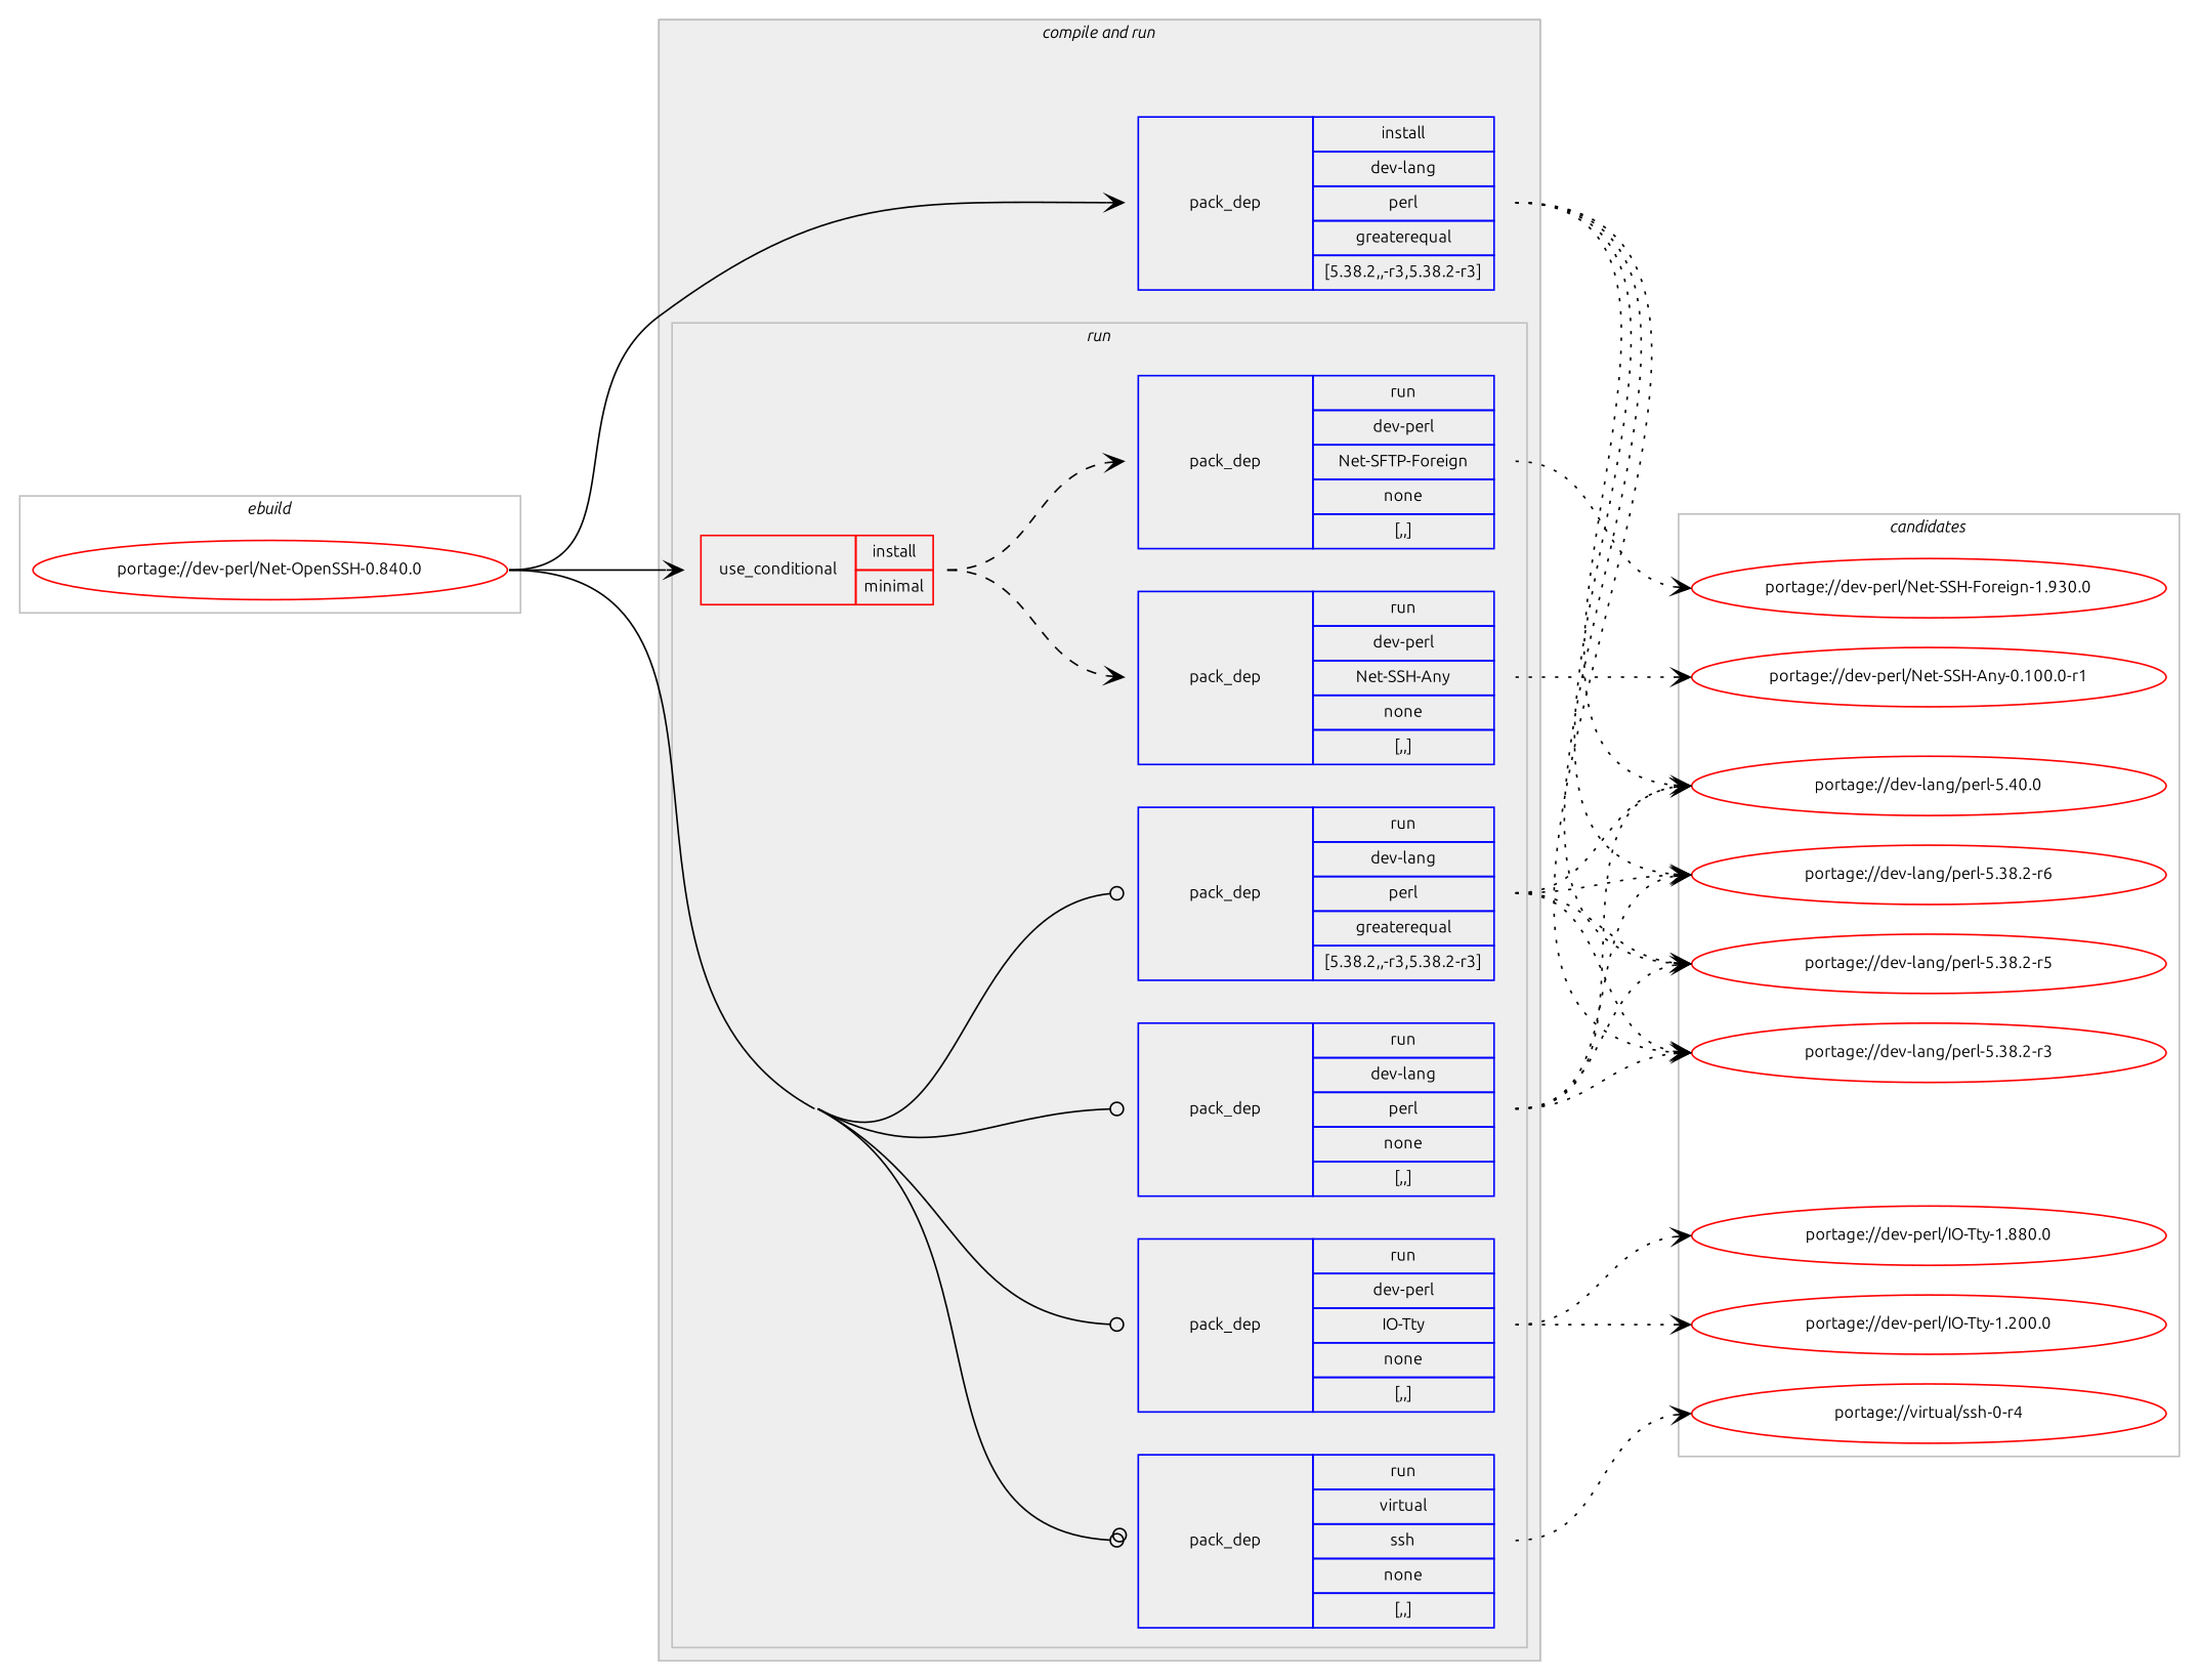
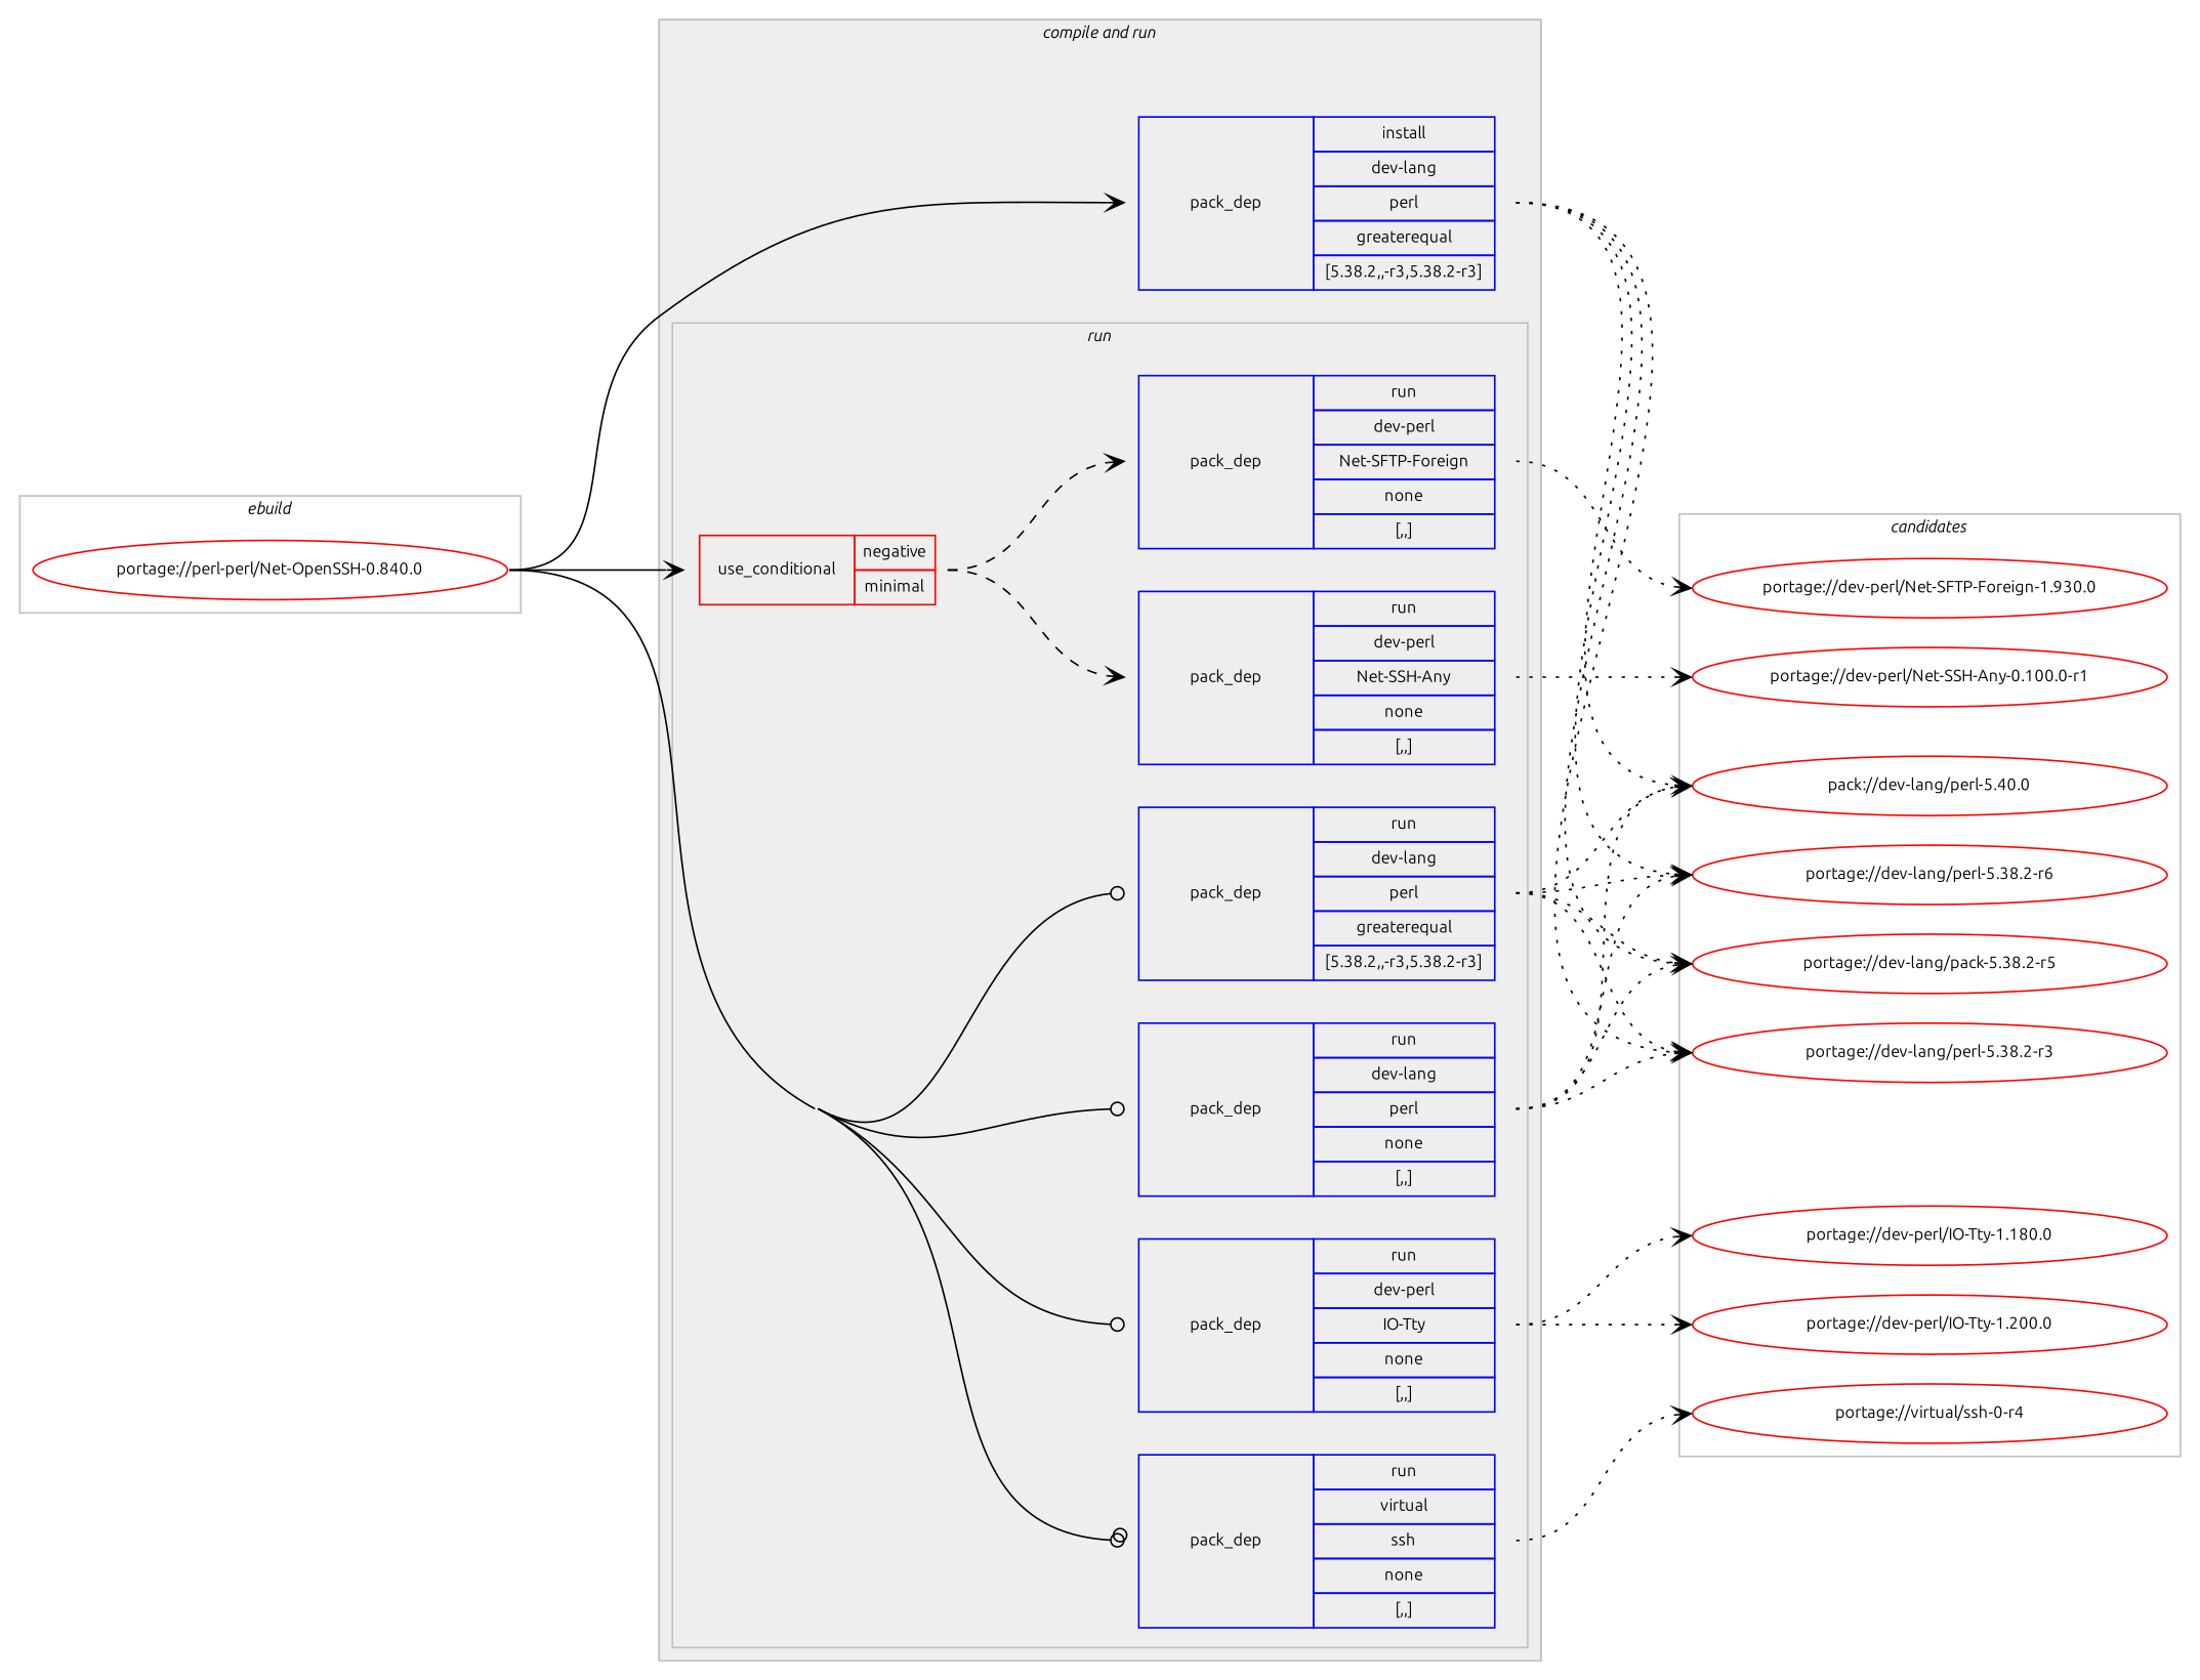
  digraph {
    compound=true
    concentrate=true
    fontname=Ubuntu
    fontsize=10
    newrank=true
    rankdir=LR
    ranksep=1.5
    node [color=red fontname=Ubuntu fontsize=10]
    edge [arrowhead=vee fontname=Ubuntu headport=w style=dotted tailport=e weight=100]
-   n1 [label="portage://dev-perl/Net-OpenSSH-0.840.0" width=4]
+   n1 [label="portage://perl-perl/Net-OpenSSH-0.840.0" width=4]
    n2 [color=blue label=<<TABLE BORDER="0" CELLBORDER="1" CELLSPACING="0" CELLPADDING="4" WIDTH="220"><TR><TD ROWSPAN="6" CELLPADDING="30">pack_dep</TD></TR><TR><TD WIDTH="110">install</TD></TR><TR><TD>dev-lang</TD></TR><TR><TD>perl</TD></TR><TR><TD>greaterequal</TD></TR><TR><TD>[5.38.2,,-r3,5.38.2-r3]</TD></TR></TABLE>> shape=none]
    n3 [color=blue label=<<TABLE BORDER="0" CELLBORDER="1" CELLSPACING="0" CELLPADDING="4" WIDTH="220"><TR><TD ROWSPAN="6" CELLPADDING="30">pack_dep</TD></TR><TR><TD WIDTH="110">run</TD></TR><TR><TD>dev-perl</TD></TR><TR><TD>Net-SSH-Any</TD></TR><TR><TD>none</TD></TR><TR><TD>[,,]</TD></TR></TABLE>> shape=none]
    n4 [color=blue label=<<TABLE BORDER="0" CELLBORDER="1" CELLSPACING="0" CELLPADDING="4" WIDTH="220"><TR><TD ROWSPAN="6" CELLPADDING="30">pack_dep</TD></TR><TR><TD WIDTH="110">run</TD></TR><TR><TD>dev-perl</TD></TR><TR><TD>Net-SFTP-Foreign</TD></TR><TR><TD>none</TD></TR><TR><TD>[,,]</TD></TR></TABLE>> shape=none]
-   n5 [label=<<TABLE BORDER="0" CELLBORDER="1" CELLSPACING="0" CELLPADDING="4"><TR><TD ROWSPAN="3" CELLPADDING="10">use_conditional</TD></TR><TR><TD>install</TD></TR><TR><TD>minimal</TD></TR></TABLE>> shape=none]
+   n5 [label=<<TABLE BORDER="0" CELLBORDER="1" CELLSPACING="0" CELLPADDING="4"><TR><TD ROWSPAN="3" CELLPADDING="10">use_conditional</TD></TR><TR><TD>negative</TD></TR><TR><TD>minimal</TD></TR></TABLE>> shape=none]
    n6 [color=blue label=<<TABLE BORDER="0" CELLBORDER="1" CELLSPACING="0" CELLPADDING="4" WIDTH="220"><TR><TD ROWSPAN="6" CELLPADDING="30">pack_dep</TD></TR><TR><TD WIDTH="110">run</TD></TR><TR><TD>dev-lang</TD></TR><TR><TD>perl</TD></TR><TR><TD>greaterequal</TD></TR><TR><TD>[5.38.2,,-r3,5.38.2-r3]</TD></TR></TABLE>> shape=none]
    n7 [color=blue label=<<TABLE BORDER="0" CELLBORDER="1" CELLSPACING="0" CELLPADDING="4" WIDTH="220"><TR><TD ROWSPAN="6" CELLPADDING="30">pack_dep</TD></TR><TR><TD WIDTH="110">run</TD></TR><TR><TD>dev-lang</TD></TR><TR><TD>perl</TD></TR><TR><TD>none</TD></TR><TR><TD>[,,]</TD></TR></TABLE>> shape=none]
    n8 [color=blue label=<<TABLE BORDER="0" CELLBORDER="1" CELLSPACING="0" CELLPADDING="4" WIDTH="220"><TR><TD ROWSPAN="6" CELLPADDING="30">pack_dep</TD></TR><TR><TD WIDTH="110">run</TD></TR><TR><TD>dev-perl</TD></TR><TR><TD>IO-Tty</TD></TR><TR><TD>none</TD></TR><TR><TD>[,,]</TD></TR></TABLE>> shape=none]
    n9 [color=blue label=<<TABLE BORDER="0" CELLBORDER="1" CELLSPACING="0" CELLPADDING="4" WIDTH="220"><TR><TD ROWSPAN="6" CELLPADDING="30">pack_dep</TD></TR><TR><TD WIDTH="110">run</TD></TR><TR><TD>virtual</TD></TR><TR><TD>ssh</TD></TR><TR><TD>none</TD></TR><TR><TD>[,,]</TD></TR></TABLE>> shape=none]
-   n10 [label="portage://dev-lang/perl-5.40.0" width=4]
+   n10 [label="pack://dev-lang/perl-5.40.0" width=4]
    n11 [label="portage://dev-lang/perl-5.38.2-r6" width=4]
-   n12 [label="portage://dev-lang/perl-5.38.2-r5" width=4]
+   n12 [label="portage://dev-lang/pack-5.38.2-r5" width=4]
    n13 [label="portage://dev-lang/perl-5.38.2-r3" width=4]
    n14 [label="portage://dev-perl/Net-SSH-Any-0.100.0-r1" width=4]
-   n15 [label="portage://dev-perl/Net-SSH-Foreign-1.930.0" width=4]
+   n15 [label="portage://dev-perl/Net-SFTP-Foreign-1.930.0" width=4]
    n16 [label="portage://dev-perl/IO-Tty-1.200.0" width=4]
-   n17 [label="portage://dev-perl/IO-Tty-1.880.0" width=4]
+   n17 [label="portage://dev-perl/IO-Tty-1.180.0" width=4]
    n18 [label="portage://virtual/ssh-0-r4" width=4]
    subgraph cluster_1 {
      color=gray
      label=<<i>ebuild</i>>
      n1
    }
    subgraph cluster_2 {
      color=gray
      label=<<i>dependencies</i>>
      subgraph cluster_3 {
        color=gray
        fillcolor="#eeeeee"
        label=<<i>compile</i>>
        style=filled
        subgraph sub_4 {
          color=gray
          fillcolor="#eeeeee"
          label=<<i>compile</i>>
          style=filled
          n2
        }
      }
      subgraph cluster_5 {
        color=gray
        fillcolor="#eeeeee"
        label=<<i>compile and run</i>>
        style=filled
      }
      subgraph cluster_6 {
        color=gray
        fillcolor="#eeeeee"
        label=<<i>run</i>>
        style=filled
        subgraph sub_7 {
          color=gray
          fillcolor="#eeeeee"
          label=<<i>run</i>>
          style=filled
          n5
          subgraph sub_8 {
            color=gray
            fillcolor="#eeeeee"
            label=<<i>run</i>>
            style=filled
            n3
          }
          subgraph sub_9 {
            color=gray
            fillcolor="#eeeeee"
            label=<<i>run</i>>
            style=filled
            n4
          }
        }
        subgraph sub_10 {
          color=gray
          fillcolor="#eeeeee"
          label=<<i>run</i>>
          style=filled
          n6
        }
        subgraph sub_11 {
          color=gray
          fillcolor="#eeeeee"
          label=<<i>run</i>>
          style=filled
          n7
        }
        subgraph sub_12 {
          color=gray
          fillcolor="#eeeeee"
          label=<<i>run</i>>
          style=filled
          n8
        }
        subgraph sub_13 {
          color=gray
          fillcolor="#eeeeee"
          label=<<i>run</i>>
          style=filled
          n9
        }
      }
    }
    subgraph cluster_14 {
      color=gray
      label=<<i>candidates</i>>
      rank=same
      subgraph sub_15 {
        color=black
        label=<<i>candidates</i>>
        nodesep=1
        rank=same
        n10
        n11
        n12
        n13
      }
      subgraph sub_16 {
        color=black
        label=<<i>candidates</i>>
        nodesep=1
        rank=same
        n14
      }
      subgraph sub_17 {
        color=black
        label=<<i>candidates</i>>
        nodesep=1
        rank=same
        n15
      }
      subgraph sub_18 {
        color=black
        label=<<i>candidates</i>>
        nodesep=1
        rank=same
        n10
        n11
        n12
        n13
      }
      subgraph sub_19 {
        color=black
        label=<<i>candidates</i>>
        nodesep=1
        rank=same
        n10
        n11
        n12
        n13
      }
      subgraph sub_20 {
        color=black
        label=<<i>candidates</i>>
        nodesep=1
        rank=same
        n16
        n17
      }
      subgraph sub_21 {
        color=black
        label=<<i>candidates</i>>
        nodesep=1
        rank=same
        n18
      }
    }
    n1 -> n2 [style=solid weight=20]
    n1 -> n5 [style=solid weight=20]
    n1 -> n6 [arrowhead=odot style=solid weight=20]
    n1 -> n7 [arrowhead=odot style=solid weight=20]
    n1 -> n8 [arrowhead=odot style=solid weight=20]
    n1 -> n9 [arrowhead=odot style=solid weight=20]
    n2 -> n10
    n2 -> n11
    n2 -> n12
    n2 -> n13
    n3 -> n14
    n4 -> n15
    n5 -> n3 [style=dashed weight=20]
    n5 -> n4 [style=dashed weight=20]
    n6 -> n10
    n6 -> n11
    n6 -> n12
    n6 -> n13
    n7 -> n10
    n7 -> n11
    n7 -> n12
    n7 -> n13
    n8 -> n16
    n8 -> n17
    n9 -> n18
  }
